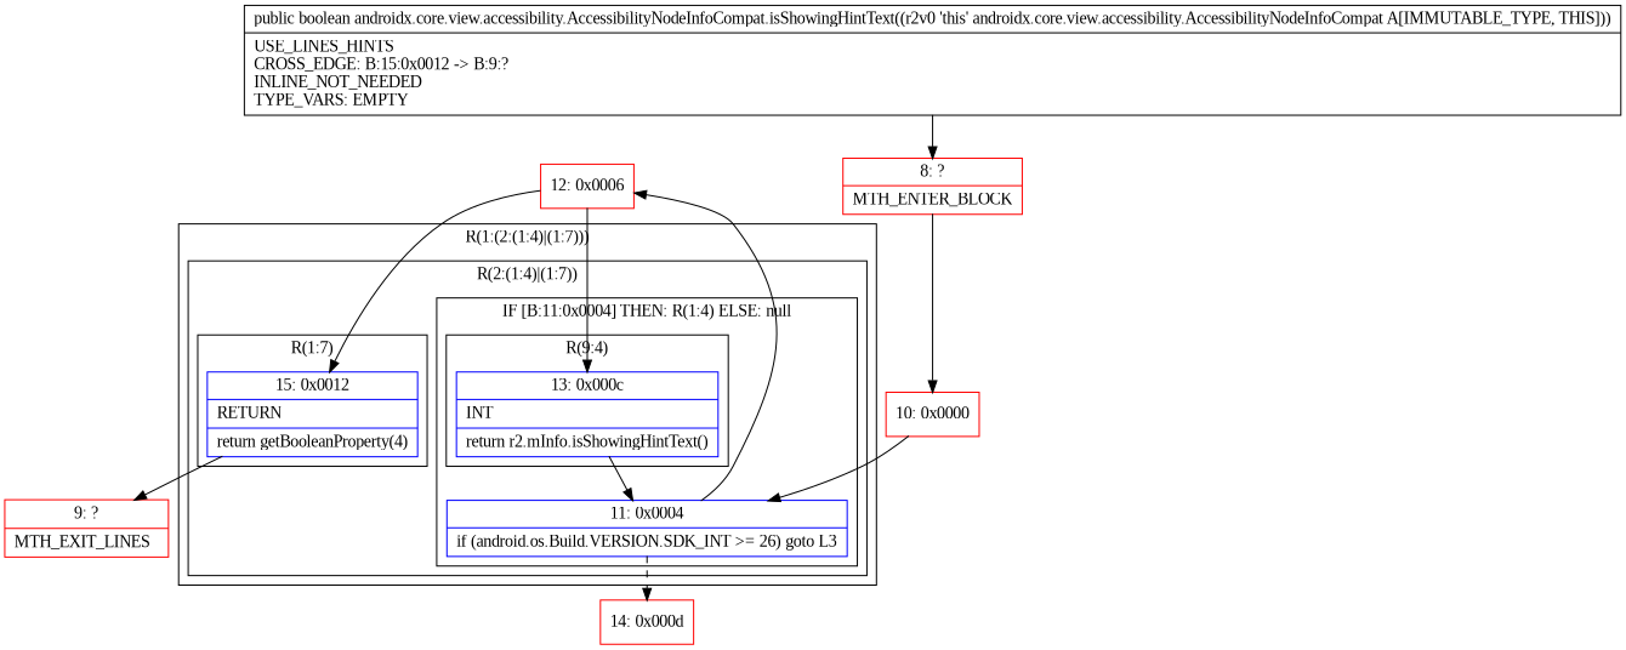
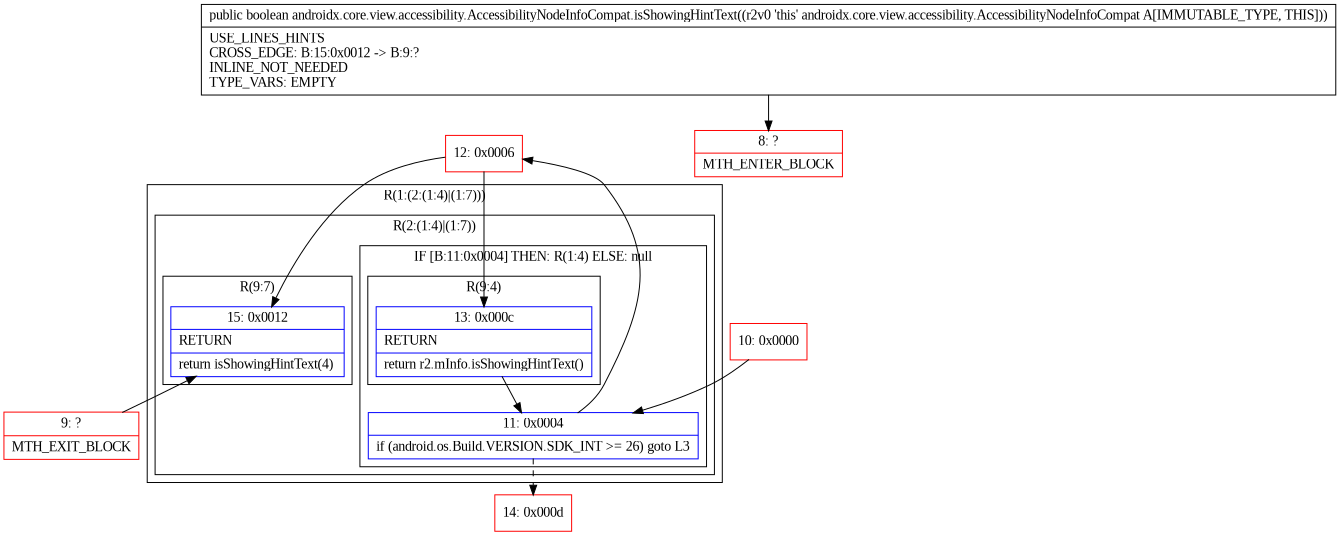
  digraph {
    fontname="Liberation Serif"
    node [color=red fontname="Liberation Serif" shape=record]
    edge [fontname="Liberation Serif"]
-   n1 [color=blue label="{13\:\ 0x000c|INT\l|return r2.mInfo.isShowingHintText()\l}"]
+   n1 [color=blue label="{13\:\ 0x000c|RETURN\l|return r2.mInfo.isShowingHintText()\l}"]
    n2 [color=blue label="{11\:\ 0x0004|if (android.os.Build.VERSION.SDK_INT \>= 26) goto L3\l}"]
-   n3 [color=blue label="{15\:\ 0x0012|RETURN\l|return getBooleanProperty(4)\l}"]
+   n3 [color=blue label="{15\:\ 0x0012|RETURN\l|return isShowingHintText(4)\l}"]
    n4 [label="{12\:\ 0x0006}"]
    n5 [label="{14\:\ 0x000d}"]
-   n6 [label="{9\:\ ?|MTH_EXIT_LINES\l}"]
+   n6 [label="{9\:\ ?|MTH_EXIT_BLOCK\l}"]
    n7 [label="{8\:\ ?|MTH_ENTER_BLOCK\l}"]
    n8 [label="{10\:\ 0x0000}"]
    n9 [label="{public boolean androidx.core.view.accessibility.AccessibilityNodeInfoCompat.isShowingHintText((r2v0 'this' androidx.core.view.accessibility.AccessibilityNodeInfoCompat A[IMMUTABLE_TYPE, THIS]))  | USE_LINES_HINTS\lCROSS_EDGE: B:15:0x0012 \-\> B:9:?\lINLINE_NOT_NEEDED\lTYPE_VARS: EMPTY\l}" color=""]
    subgraph cluster_1 {
      label="R(1:(2:(1:4)|(1:7)))"
      subgraph cluster_2 {
        label="R(2:(1:4)|(1:7))"
        subgraph cluster_3 {
          label="IF [B:11:0x0004] THEN: R(1:4) ELSE: null"
          n2
          subgraph cluster_4 {
            label="R(9:4)"
            n1
          }
        }
        subgraph cluster_5 {
-         label="R(1:7)"
+         label="R(9:7)"
          n3
        }
      }
    }
    n1 -> n2
    n2 -> n4
    n2 -> n5 [style=dashed]
-   n3 -> n6
+   n6 -> n3
    n4 -> n1
    n4 -> n3
-   n7 -> n8
    n8 -> n2
    n9 -> n7
  }
